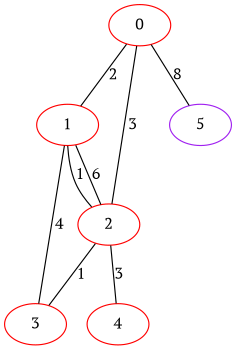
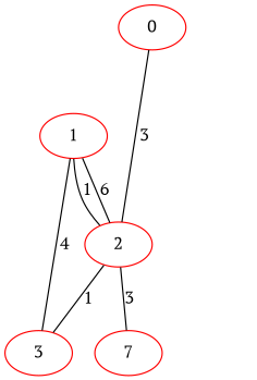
  graph {
    fontname="PT Serif"
    node [color=red fontname="PT Serif" weight=1]
    edge [fontname="PT Serif"]
    0
    1
    2
-   5 [color=purple weight=4]
    3
-   4
-   0 -- 1 [label=2]
+   4 [label=7]
    0 -- 2 [label=3]
-   0 -- 5 [label=8]
    1 -- 2 [label=6]
    1 -- 2 [label=1]
    1 -- 3 [label=4]
    2 -- 3 [label=1]
    2 -- 4 [label=3]
  }
